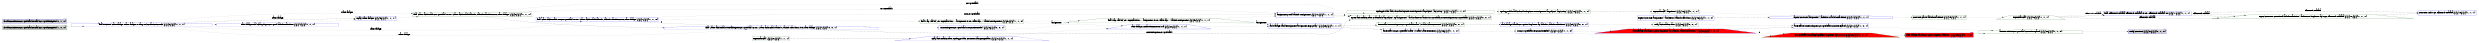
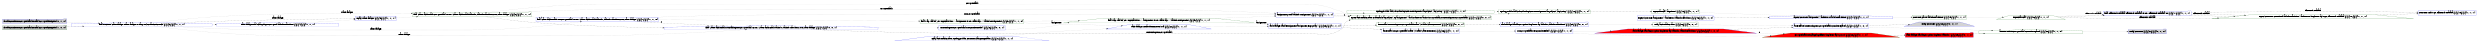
  digraph {
    rankdir=LR
    node [color=blue fillcolor=white shape=folder style=filled]
    edge [style=dotted]
    n1 [fillcolor=lightgray label="shouldCommitNonCorruptedTasksOnTaskCorruptedException['0', '1', '0']"]
    n2 [label="final ProcessorStateManager stateManager = EasyMock.createStrictMock()@@@3@@@['1', '1', '1']" shape=house]
    n3 [color=darkgreen label="final StateMachineTask corruptedTask = new StateMachineTask(taskId00,taskId00Partitions,true,stateManager)@@@6@@@['1', '1', '1']"]
    n4 [label="final StateMachineTask nonCorruptedTask = new StateMachineTask(taskId01,taskId01Partitions,true,stateManager)@@@7@@@['1', '1', '0']" shape=note]
    n5 [label="final StateMachineTask nonRunningNonCorruptedTask = new StateMachineTask(taskId01,taskId01Partitions,true,stateManager)@@@7@@@['0', '0', '1']" shape=house]
    n6 [label="replay(stateManager)@@@5@@@['1', '1', '1']" shape=note]
    n7 [label="stateManager.markChangelogAsCorrupted(taskId00Partitions)@@@4@@@['1', '1', '1']" shape=house]
    n8 [label="assignment.putAll(taskId01Assignment)@@@10@@@['1', '1', '1']" shape=note]
    n9 [color=darkgreen label="expect(activeTaskCreator.createTasks(anyObject(),eq(assignment))).andStubReturn(asList(corruptedTask,nonRunningNonCorruptedTask))@@@11@@@['0', '0', '1']" shape=note]
    n10 [color=darkgreen label="topologyBuilder.addSubscribedTopicsFromAssignment(anyObject(),anyString())@@@11@@@['1', '1', '0']" shape=house]
    n11 [color=darkgreen label="topologyBuilder.addSubscribedTopicsFromAssignment(anyObject(),anyString())@@@12@@@['1', '1', '1']" shape=note]
    n12 [label="final OffsetAndMetadata offsetAndMetadata = new OffsetAndMetadata(0L)@@@17@@@['1', '1', '1']"]
    n13 [color=darkgreen label="expect(consumer.committed(taskId00Partitions)).andReturn(singletonMap(t1p0,offsetAndMetadata))@@@18@@@['1', '1', '1']" shape=trapezium]
    n14 [label="consumer.seek(t1p0,offsetAndMetadata)@@@19@@@['1', '1', '1']"]
    n15 [label="taskManager.setPartitionResetter(null)@@@22@@@['1', '1', '1']" shape=trapezium]
    n16 [label="taskManager.handleAssignment(assignment,emptyMap())@@@23@@@['1', '1', '1']"]
    n17 [color=darkgreen label="assertThat(nonRunningNonCorruptedTask.state(),is(Task.State.CREATED))@@@24@@@['0', '0', '1']" shape=note]
    n18 [label="assertThat(nonCorruptedTask.state(),is(Task.State.RUNNING))@@@26@@@['1', '1', '0']"]
+   n19 [fillcolor=lightgray label="verify(consumer)@@@28@@@['0', '0', '1']" shape=trapezium]
    n20 [color=darkgreen label="final Map<TaskId,Set<TopicPartition>> assignment = new HashMap<>(taskId00Assignment)@@@8@@@['1', '1', '0']" shape=note]
    n21 [label="nonRunningNonCorruptedTask.setCommitNeeded()@@@8@@@['0', '0', '1']"]
    n22 [label="nonCorruptedTask.setCommitNeeded()@@@27@@@['1', '1', '0']" shape=note]
    n23 [fillcolor=red label="taskManager.handleCorruption(singletonMap(taskId00,taskId00Partitions))@@@28@@@['1', '0', '0']" shape=trapezium]
    n24 [color=darkgreen fillcolor=red label="corruptedTask.setChangelogOffsets(singletonMap(t1p0,0L))@@@28@@@['0', '1', '0']" shape=trapezium]
    n25 [label="assertFalse(nonRunningNonCorruptedTask.commitPrepared)@@@27@@@['1', '0', '1']"]
    n26 [fillcolor=red label="taskManager.handleCorruption(singleton(taskId00))@@@29@@@['0', '1', '0']"]
    n27 [color=darkgreen label="assertTrue(nonCorruptedTask.commitPrepared)@@@30@@@['1', '1', '0']" shape=house]
    n28 [fillcolor=lightgray label="verify(consumer)@@@31@@@['0', '1', '0']"]
    n29 [label="taskManager.handleCorruption(singletonMap(taskId00,taskId00Partitions))@@@25@@@['0', '0', '1']"]
    n30 [color=darkgreen label="verify(activeTaskCreator)@@@26@@@['0', '0', '1']"]
    n31 [label="expect(consumer.assignment()).andReturn(taskId00Partitions)@@@14@@@['1', '1', '1']" shape=house]
    n32 [color=darkgreen label="consumer.pause(taskId00Partitions)@@@15@@@['1', '1', '1']" shape=note]
    n33 [color=darkgreen label="expectLastCall()@@@16@@@['1', '1', '1']" shape=trapezium]
    n34 [color=darkgreen label="final Map<TaskId,Set<TopicPartition>> assignment = new HashMap<>(taskId00Assignment)@@@9@@@['1', '1', '1']" shape=trapezium]
    n35 [color=darkgreen label="expectLastCall().anyTimes()@@@13@@@['1', '1', '1']" shape=note]
-   n36 [color=darkgreen label="expectLastCall()@@@20@@@['1', '1', '1']" shape=note]
    n37 [label="replay(activeTaskCreator,topologyBuilder,consumer,changeLogReader)@@@21@@@['1', '1', '1']" shape=trapezium]
    n38 [color=darkgreen fillcolor=lightgray label="shouldCommitNonCorruptedTasksOnTaskCorruptedException['1', '0', '0']"]
    n39 [label="expect(consumer.assignment()).andReturn(taskId00Partitions)@@@15@@@['1', '1', '0']" shape=note]
    n1 -> n2
    n2 -> n3 [label=stateManager]
    n2 -> n4 [label=stateManager]
    n2 -> n5 [label=stateManager]
    n2 -> n6 [label=stateManager style=dashed]
    n2 -> n7
    n3 -> n4
    n3 -> n5 [style=dashed]
    n3 -> n8 [label=corruptedTask]
    n3 -> n9 [label=corruptedTask]
    n4 -> n5 [label=0 style=dashed]
    n4 -> n8 [label=nonCorruptedTask]
    n4 -> n20
    n5 -> n9 [label=nonRunningNonCorruptedTask style=dashed]
    n5 -> n21
    n6 -> n3
    n7 -> n6
    n8 -> n9 [label=0 style=dashed]
    n8 -> n9
    n8 -> n10
    n9 -> n11
    n10 -> n11
    n11 -> n35 [style=dashed]
    n12 -> n13 [style=dashed]
    n12 -> n13 [label=offsetAndMetadata style=dashed]
    n12 -> n14 [label=offsetAndMetadata style=dashed]
    n13 -> n14 [style=dashed]
    n15 -> n16
    n16 -> n17 [style=dashed]
    n16 -> n18 [style=dashed]
    n17 -> n29 [style=dashed]
    n18 -> n22
    n20 -> n15 [label=assignment]
    n20 -> n34
    n21 -> n34
    n22 -> n23
    n22 -> n24
    n23 -> n24 [label=0]
    n23 -> n25 [style=dashed]
    n24 -> n26 [style=dashed]
+   n25 -> n19 [style=dashed]
    n25 -> n27
    n26 -> n27 [style=dashed]
    n27 -> n28
    n29 -> n30
    n30 -> n25
    n31 -> n32
    n32 -> n33
    n33 -> n12 [style=dashed]
    n33 -> n12 [label=offsetAndMetadata]
    n33 -> n13 [label=offsetAndMetadata style=dashed]
    n34 -> n8
    n34 -> n16 [label=assignment]
    n35 -> n31
-   n36 -> n37 [style=dashed]
    n37 -> n15
    n38 -> n2 [style=dashed]
    n39 -> n31 [style=dashed]
  }
